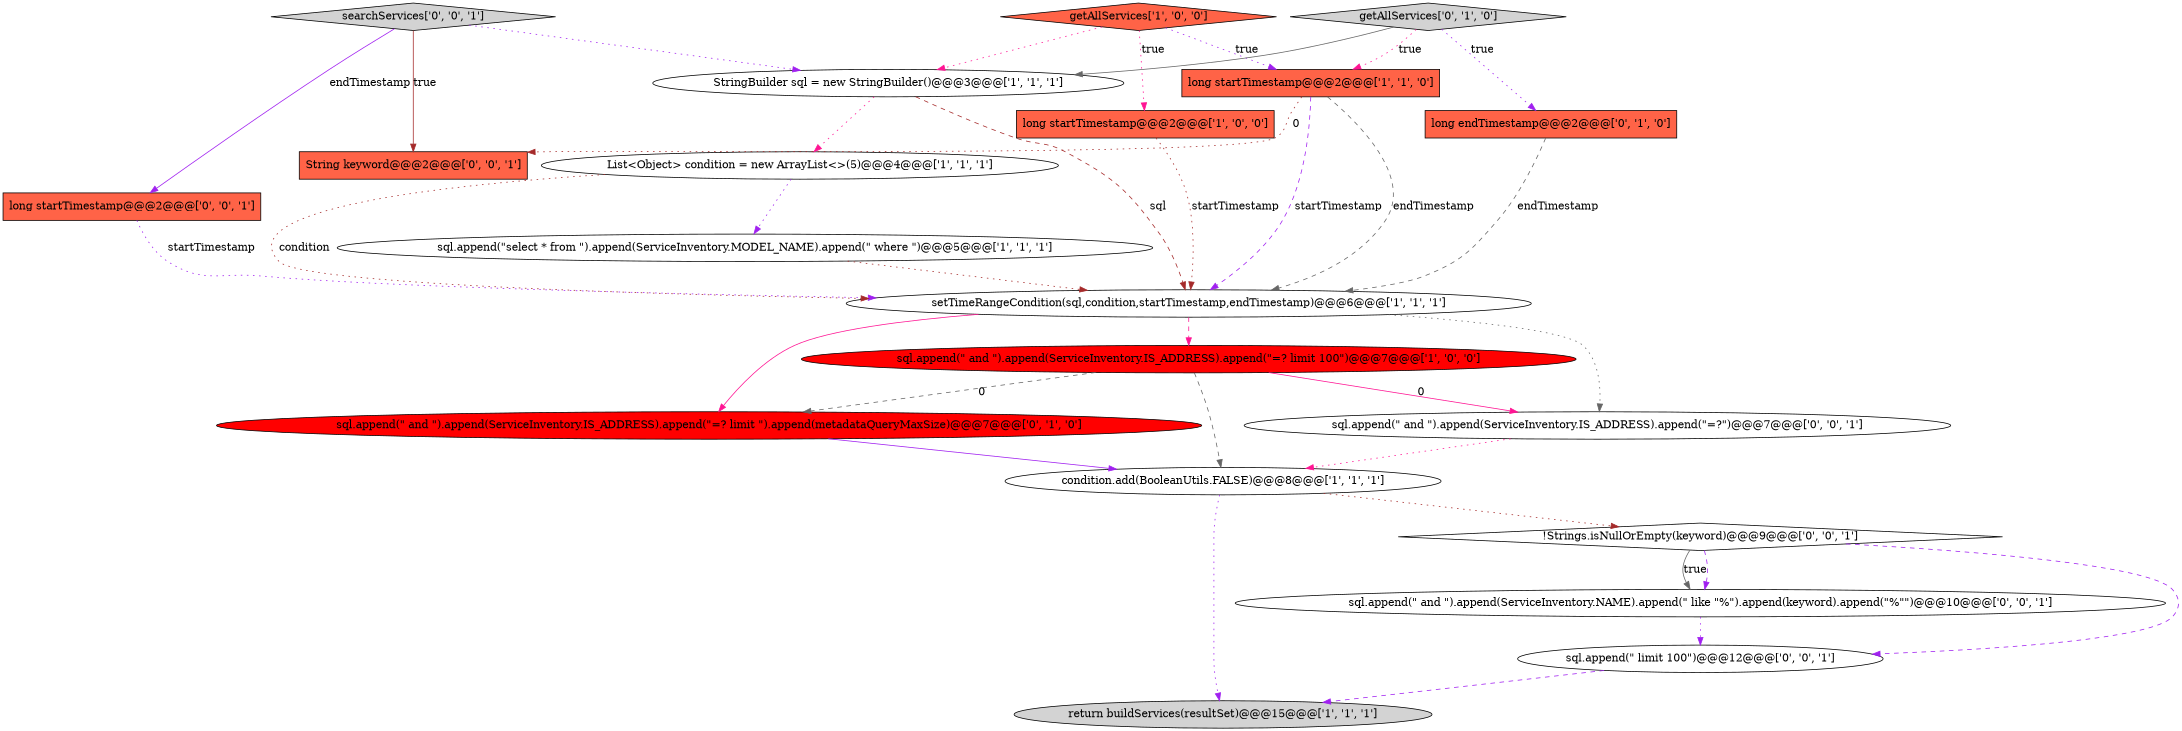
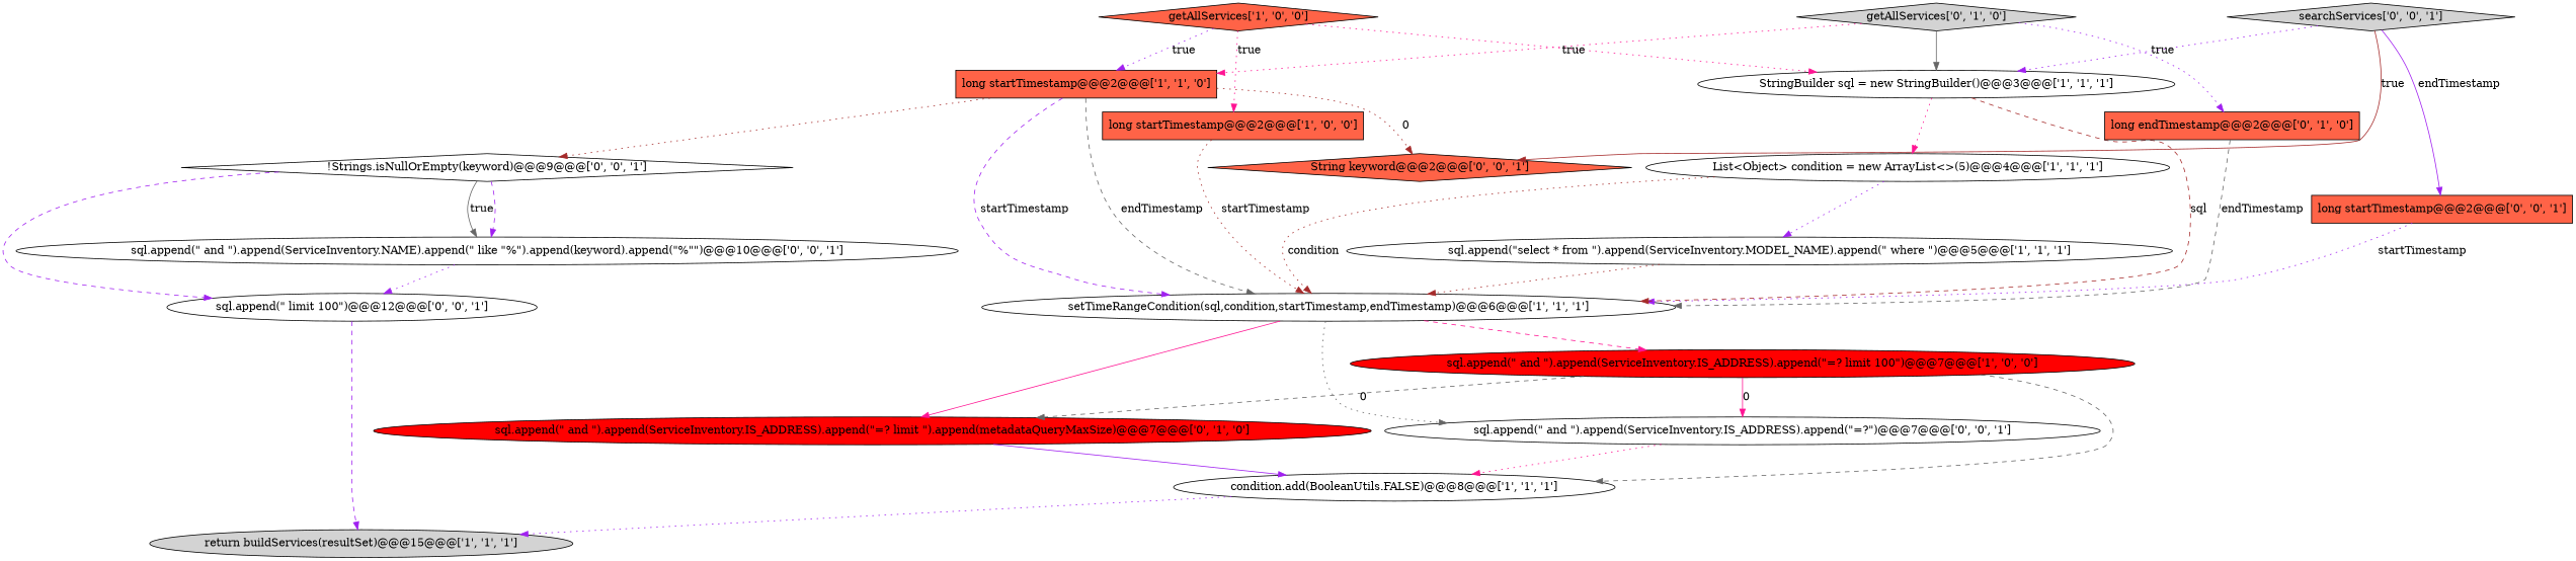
  digraph {
    node [fillcolor=white shape=ellipse style=filled]
    edge [color=purple style=dotted]
    n1 [fillcolor=tomato label="long startTimestamp@@@2@@@['1', '0', '0']" shape=box]
    n2 [label="setTimeRangeCondition(sql,condition,startTimestamp,endTimestamp)@@@6@@@['1', '1', '1']"]
    n3 [fillcolor=red label="sql.append(\" and \").append(ServiceInventory.IS_ADDRESS).append(\"=? limit \").append(metadataQueryMaxSize)@@@7@@@['0', '1', '0']"]
    n4 [label="sql.append(\" and \").append(ServiceInventory.IS_ADDRESS).append(\"=?\")@@@7@@@['0', '0', '1']"]
    n5 [fillcolor=red label="sql.append(\" and \").append(ServiceInventory.IS_ADDRESS).append(\"=? limit 100\")@@@7@@@['1', '0', '0']"]
    n6 [label="condition.add(BooleanUtils.FALSE)@@@8@@@['1', '1', '1']"]
    n7 [fillcolor=lightgray label="return buildServices(resultSet)@@@15@@@['1', '1', '1']"]
    n8 [label="!Strings.isNullOrEmpty(keyword)@@@9@@@['0', '0', '1']" shape=diamond]
    n9 [fillcolor=lightgray label="searchServices['0', '0', '1']" shape=diamond]
    n10 [fillcolor=tomato label="long startTimestamp@@@2@@@['0', '0', '1']" shape=box]
    n11 [label="StringBuilder sql = new StringBuilder()@@@3@@@['1', '1', '1']"]
-   n12 [fillcolor=tomato label="String keyword@@@2@@@['0', '0', '1']" shape=box]
+   n12 [fillcolor=tomato label="String keyword@@@2@@@['0', '0', '1']" shape=diamond]
    n13 [label="List<Object> condition = new ArrayList<>(5)@@@4@@@['1', '1', '1']"]
    n14 [label="sql.append(\" and \").append(ServiceInventory.NAME).append(\" like \"%\").append(keyword).append(\"%\"\")@@@10@@@['0', '0', '1']"]
    n15 [label="sql.append(\" limit 100\")@@@12@@@['0', '0', '1']"]
    n16 [label="sql.append(\"select * from \").append(ServiceInventory.MODEL_NAME).append(\" where \")@@@5@@@['1', '1', '1']"]
    n17 [fillcolor=tomato label="long endTimestamp@@@2@@@['0', '1', '0']" shape=box]
    n18 [fillcolor=tomato label="long startTimestamp@@@2@@@['1', '1', '0']" shape=box]
    n19 [fillcolor=tomato label="getAllServices['1', '0', '0']" shape=diamond]
    n20 [fillcolor=lightgray label="getAllServices['0', '1', '0']" shape=diamond]
    n1 -> n2 [color=brown label=startTimestamp]
    n2 -> n3 [color=deeppink style=solid]
    n2 -> n4 [color=gray40]
    n2 -> n5 [color=deeppink style=dashed]
    n3 -> n6 [style=solid]
    n4 -> n6 [color=deeppink]
    n5 -> n3 [color=gray40 label=0 style=dashed]
    n5 -> n4 [color=deeppink label=0 style=solid]
    n5 -> n6 [color=gray40 style=dashed]
    n6 -> n7
-   n6 -> n8 [color=brown]
+   n18 -> n8 [color=brown]
    n8 -> n14 [color=gray40 label=true style=solid]
    n8 -> n14 [style=dashed]
    n8 -> n15 [style=dashed]
    n9 -> n10 [label=endTimestamp style=solid]
    n9 -> n11
    n9 -> n12 [color=brown label=true style=solid]
    n10 -> n2 [label=startTimestamp]
    n11 -> n2 [color=brown label=sql style=dashed]
    n11 -> n13 [color=deeppink]
    n13 -> n2 [color=brown label=condition]
    n13 -> n16
    n14 -> n15
    n15 -> n7 [style=dashed]
    n16 -> n2 [color=brown]
    n17 -> n2 [color=gray40 label=endTimestamp style=dashed]
    n18 -> n2 [label=startTimestamp style=dashed]
    n18 -> n2 [color=gray40 label=endTimestamp style=dashed]
    n18 -> n12 [color=brown label=0]
    n19 -> n1 [color=deeppink label=true]
    n19 -> n11 [color=deeppink]
    n19 -> n18 [label=true]
    n20 -> n11 [color=gray40 style=solid]
    n20 -> n17 [label=true]
    n20 -> n18 [color=deeppink label=true]
  }
